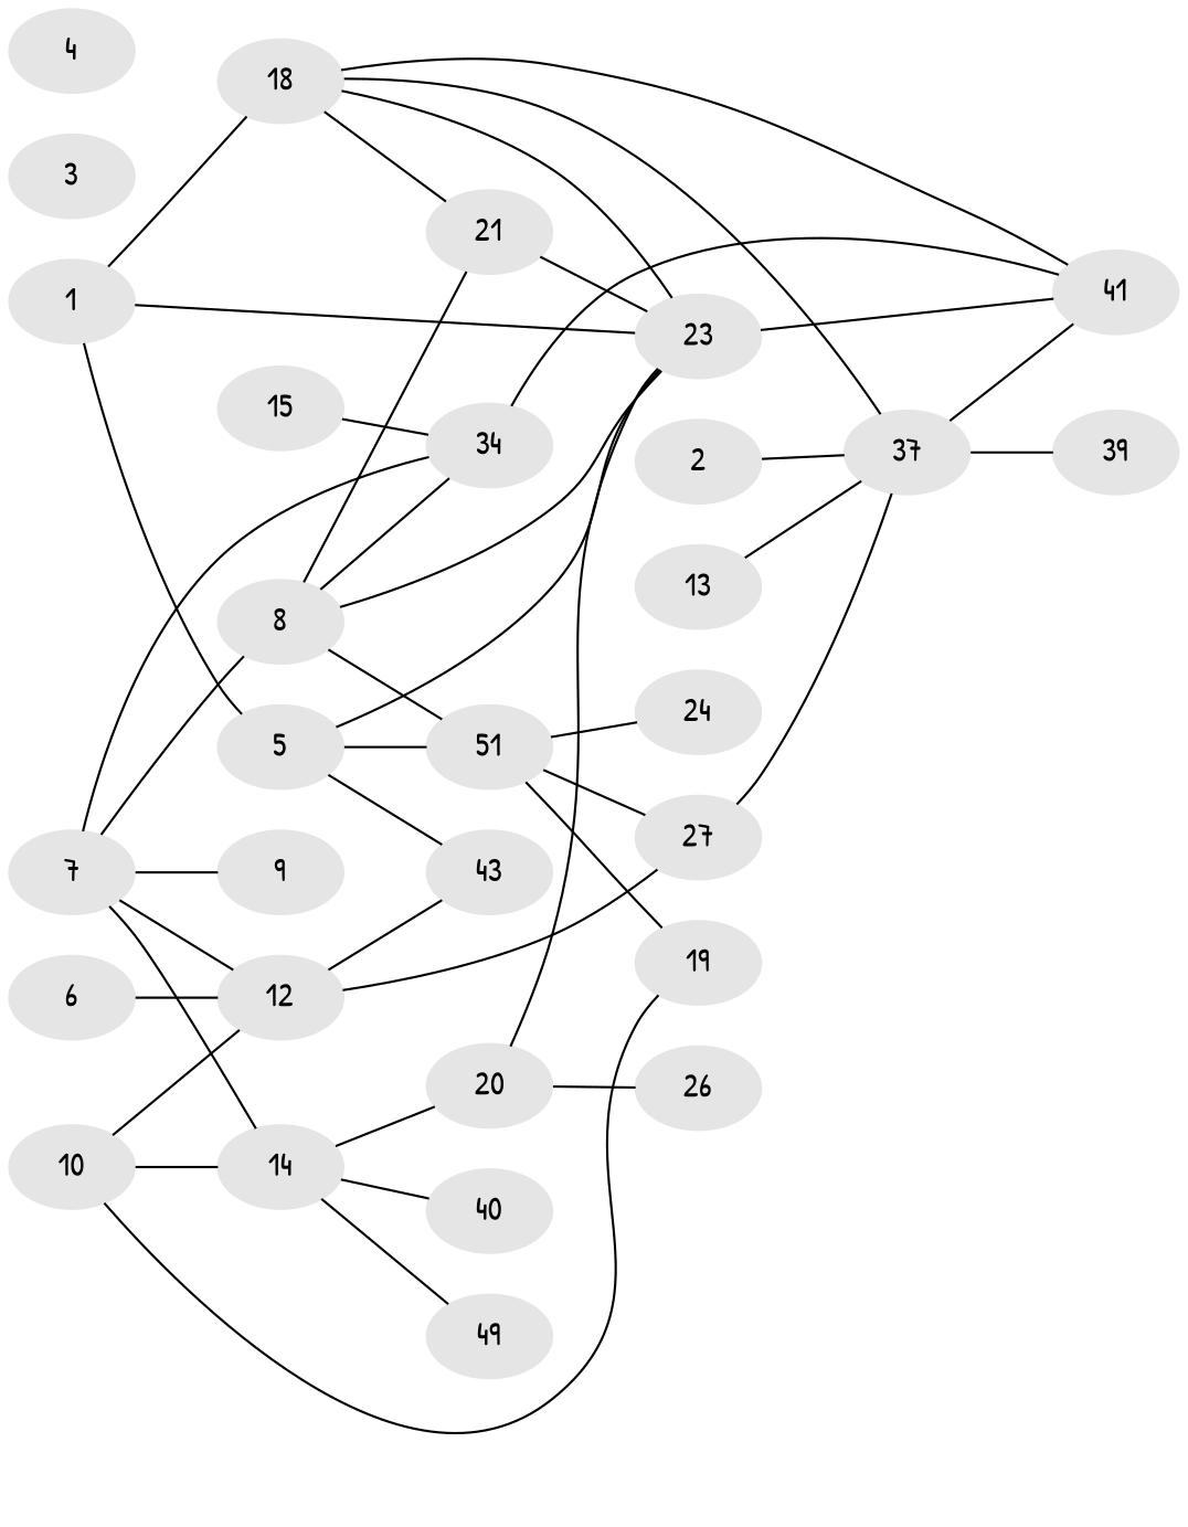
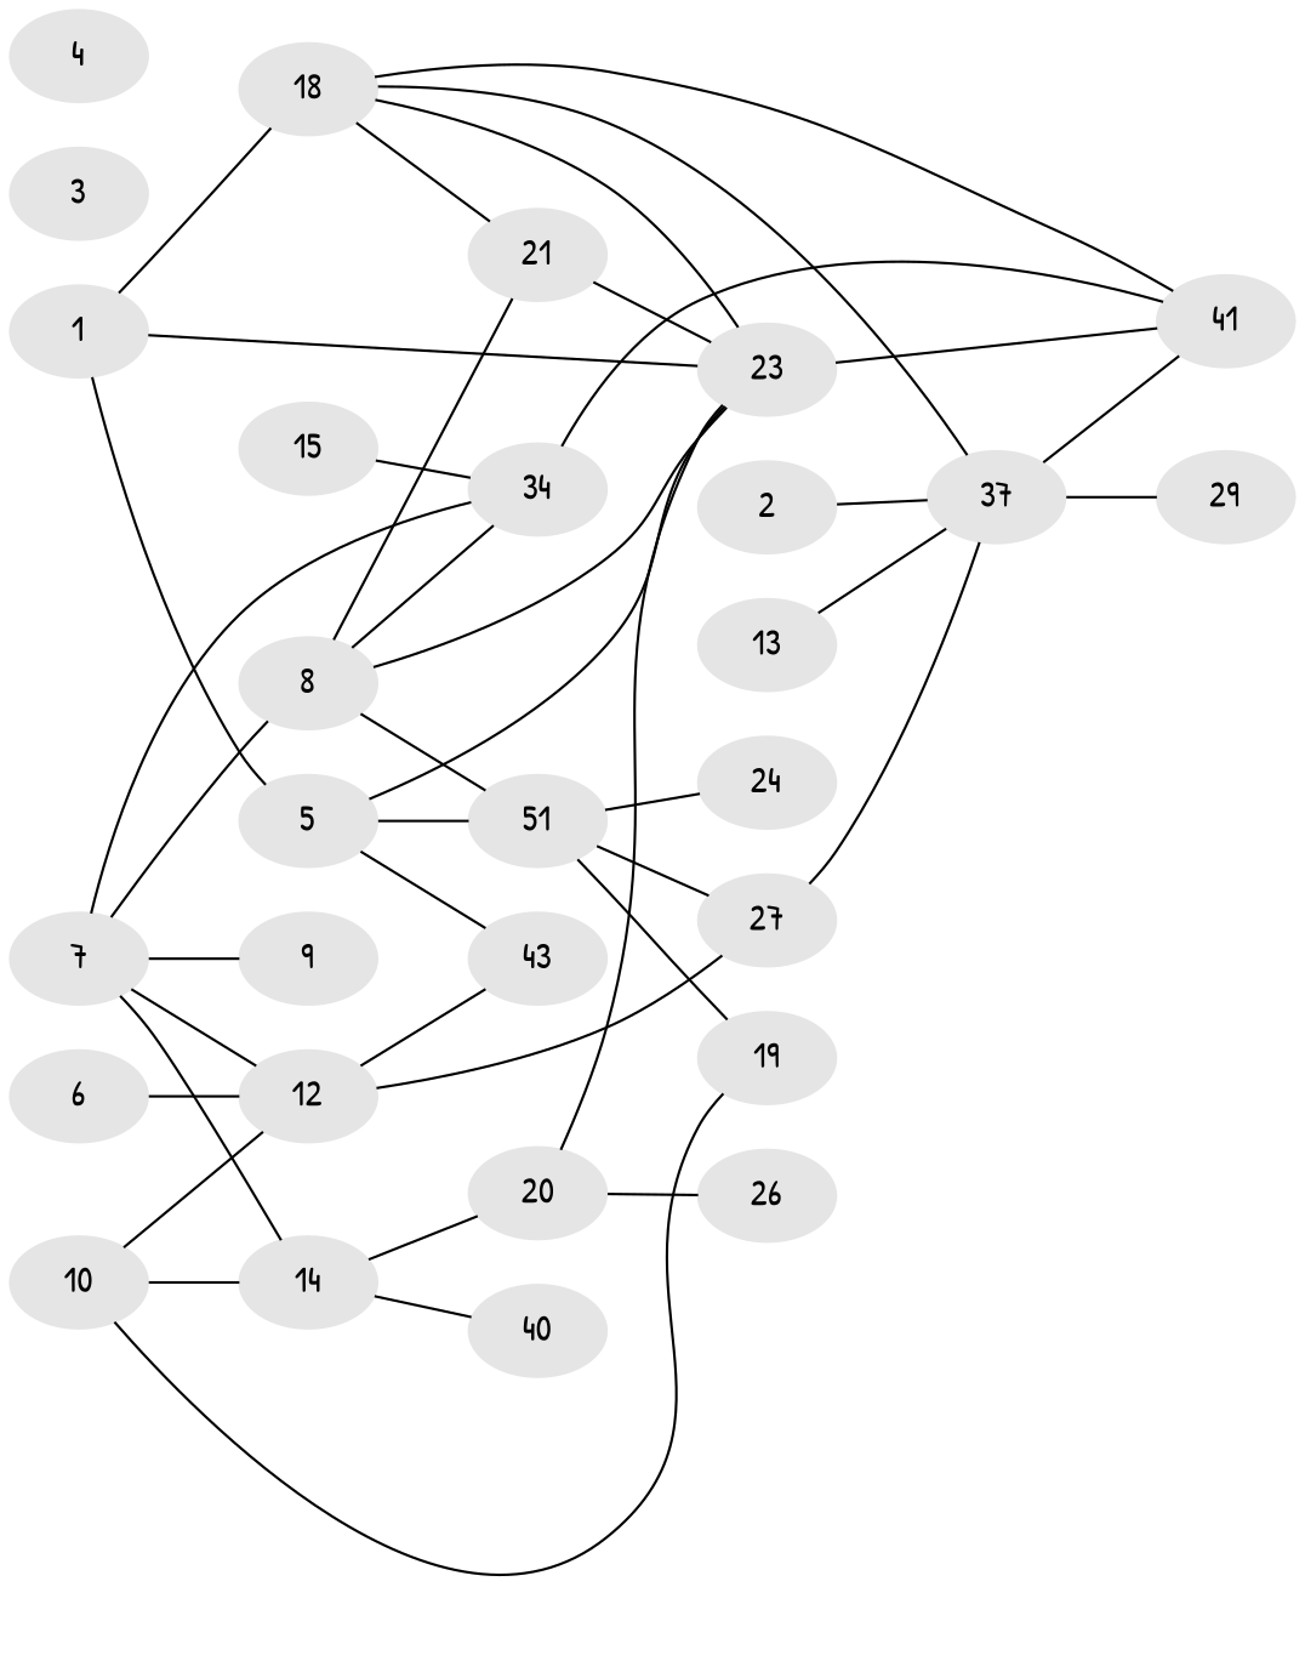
  graph {
    fontname="Patrick Hand"
    rankdir=LR
    node [color=gray90 fontname="Patrick Hand" style=filled]
    edge [fontname="Patrick Hand"]
    1 [super="+29"]
    5 [super="+25"]
    18 [super="+46"]
    23 [super="+30"]
    2 [super="+28"]
    37 [super="+50"]
    n7 [label=51 super="+17"]
    43
    21
    41
-   39
+   39 [label=29]
    3
    4
    19 [super="+33"]
    24 [super="+31"]
    27 [super="+45"]
    6 [super="+44"]
    12 [super="+16"]
    7 [super="+32"]
    8 [super="+42"]
    9
    14 [super="+47"]
    34 [super="+36"]
    20
    40
-   49
    10 [super="+48"]
    13 [super="+38"]
    26
    15
    1 -- 5
    1 -- 18
    1 -- 23
    5 -- 23
    5 -- n7
    5 -- 43
    18 -- 23
    18 -- 37 [weight=2]
    18 -- 21
    18 -- 41
    23 -- 41
    2 -- 37
    37 -- 41
    37 -- 39
    n7 -- 19
    n7 -- 24
    n7 -- 27
    21 -- 23
    27 -- 37
    6 -- 12
    12 -- 43 [weight=2]
    12 -- 27
    7 -- 12
    7 -- 8
    7 -- 9
    7 -- 14
    7 -- 34
    8 -- 23
    8 -- n7
    8 -- 21
    8 -- 34
    14 -- 20
    14 -- 40
-   14 -- 49
    34 -- 41
    20 -- 23
    20 -- 26
    10 -- 19
    10 -- 12
    10 -- 14
    13 -- 37
    15 -- 34
  }
